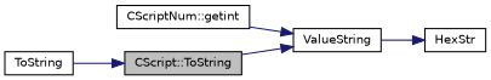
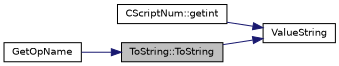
  digraph {
    rankdir=LR
    node [color=black fillcolor=white fontname=Helvetica fontsize=10 shape=record style=filled]
    edge [color=midnightblue fontname=Helvetica fontsize=10 labelfontname=Helvetica labelfontsize=10 style=solid]
-   n1 [fillcolor=grey75 fontcolor=black height=0.2 label="CScript::ToString" width=0.4]
+   n1 [fillcolor=grey75 fontcolor=black height=0.2 label="ToString::ToString" width=0.4]
    n2 [height=0.2 label=ValueString width=0.4]
-   n3 [height=0.2 label=HexStr width=0.4]
-   n4 [height=0.2 label=ToString width=0.4]
+   n4 [height=0.2 label=GetOpName width=0.4]
    n5 [height=0.2 label="CScriptNum::getint" width=0.4]
    n1 -> n2
-   n2 -> n3
    n4 -> n1
    n5 -> n2
  }
